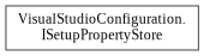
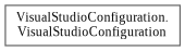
  digraph {
    rankdir=LR
    fontname="Liberation Serif"
-   n1 [color=grey40 fillcolor=white fontname="Liberation Serif" fontsize=10 height=0.2 label="VisualStudioConfiguration.\lISetupPropertyStore" shape=box style=filled width=0.4]
+   n1 [color=grey40 fillcolor=white fontname="Liberation Serif" fontsize=10 height=0.2 label="VisualStudioConfiguration.\lVisualStudioConfiguration" shape=box style=filled width=0.4]
  }
